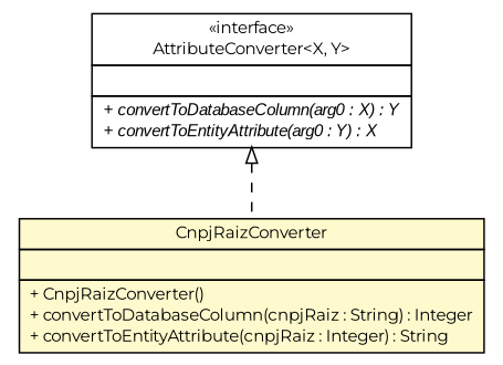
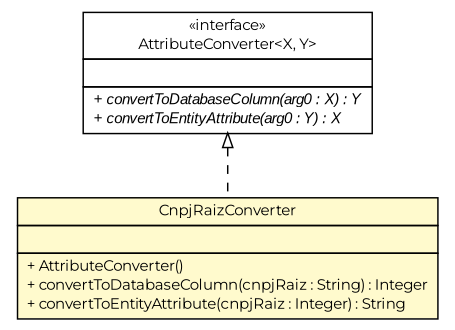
  digraph {
    nodesep=0.25
    ranksep=0.5
    fontname=Montserrat
    node [fontcolor=black fontname=Montserrat fontsize=10.0 shape=plaintext]
-   n1 [label=<<table title="br.gov.to.sefaz.arr.parametros.persistence.converter.CnpjRaizConverter" border="0" cellborder="1" cellspacing="0" cellpadding="2" port="p" bgcolor="lemonChiffon" href="./CnpjRaizConverter.html"> 		<tr><td><table border="0" cellspacing="0" cellpadding="1"> <tr><td align="center" balign="center"> CnpjRaizConverter </td></tr> 		</table></td></tr> 		<tr><td><table border="0" cellspacing="0" cellpadding="1"> <tr><td align="left" balign="left">  </td></tr> 		</table></td></tr> 		<tr><td><table border="0" cellspacing="0" cellpadding="1"> <tr><td align="left" balign="left"> + CnpjRaizConverter() </td></tr> <tr><td align="left" balign="left"> + convertToDatabaseColumn(cnpjRaiz : String) : Integer </td></tr> <tr><td align="left" balign="left"> + convertToEntityAttribute(cnpjRaiz : Integer) : String </td></tr> 		</table></td></tr> 		</table>>]
+   n1 [label=<<table title="br.gov.to.sefaz.arr.parametros.persistence.converter.CnpjRaizConverter" border="0" cellborder="1" cellspacing="0" cellpadding="2" port="p" bgcolor="lemonChiffon" href="./CnpjRaizConverter.html"> 		<tr><td><table border="0" cellspacing="0" cellpadding="1"> <tr><td align="center" balign="center"> CnpjRaizConverter </td></tr> 		</table></td></tr> 		<tr><td><table border="0" cellspacing="0" cellpadding="1"> <tr><td align="left" balign="left">  </td></tr> 		</table></td></tr> 		<tr><td><table border="0" cellspacing="0" cellpadding="1"> <tr><td align="left" balign="left"> + AttributeConverter() </td></tr> <tr><td align="left" balign="left"> + convertToDatabaseColumn(cnpjRaiz : String) : Integer </td></tr> <tr><td align="left" balign="left"> + convertToEntityAttribute(cnpjRaiz : Integer) : String </td></tr> 		</table></td></tr> 		</table>>]
    n2 [label=<<table title="javax.persistence.AttributeConverter" border="0" cellborder="1" cellspacing="0" cellpadding="2" port="p" href="http://java.sun.com/j2se/1.4.2/docs/api/javax/persistence/AttributeConverter.html"> 		<tr><td><table border="0" cellspacing="0" cellpadding="1"> <tr><td align="center" balign="center"> &#171;interface&#187; </td></tr> <tr><td align="center" balign="center"> AttributeConverter&lt;X, Y&gt; </td></tr> 		</table></td></tr> 		<tr><td><table border="0" cellspacing="0" cellpadding="1"> <tr><td align="left" balign="left">  </td></tr> 		</table></td></tr> 		<tr><td><table border="0" cellspacing="0" cellpadding="1"> <tr><td align="left" balign="left"><font face="arial italic" point-size="10.0"> + convertToDatabaseColumn(arg0 : X) : Y </font></td></tr> <tr><td align="left" balign="left"><font face="arial italic" point-size="10.0"> + convertToEntityAttribute(arg0 : Y) : X </font></td></tr> 		</table></td></tr> 		</table>>]
    n2 -> n1 [arrowtail=empty dir=back fontname=Montserrat fontsize=10 headport=p labelfontname=arial labelfontsize=10 style=dashed tailport=p]
  }
